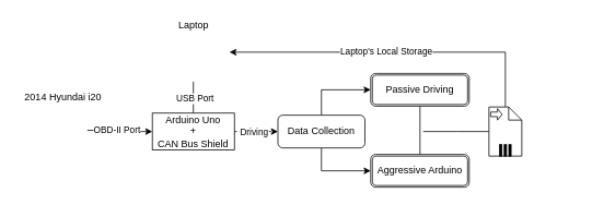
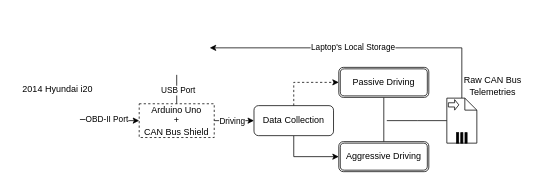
  <mxCell id="0" />
  <mxCell id="1" parent="0" />
  <mxCell id="2" value="" style="shape=image;html=1;verticalAlign=top;verticalLabelPosition=bottom;labelBackgroundColor=#ffffff;imageAspect=0;aspect=fixed;image=https://cdn0.iconfinder.com/data/icons/electronics-line-style/64/Laptop-128.png" vertex="1" parent="1"><mxGeometry x="191" y="41" width="88" height="88" as="geometry" /></mxCell>
  <mxCell id="3" style="edgeStyle=orthogonalEdgeStyle;rounded=0;orthogonalLoop=1;jettySize=auto;html=1;exitX=0.5;exitY=0;exitDx=0;exitDy=0;entryX=0.5;entryY=0.659;entryDx=0;entryDy=0;entryPerimeter=0;endArrow=none;endFill=0;" edge="1" parent="1" source="7" target="2"><mxGeometry relative="1" as="geometry" /></mxCell>
  <mxCell id="4" value="USB Port" style="edgeLabel;html=1;align=center;verticalAlign=middle;resizable=0;points=[];" vertex="1" connectable="0" parent="3"><mxGeometry x="0.16" y="-1" relative="1" as="geometry"><mxPoint y="4" as="offset" /></mxGeometry></mxCell>
- <mxCell id="5" style="edgeStyle=orthogonalEdgeStyle;rounded=0;orthogonalLoop=1;jettySize=auto;html=1;exitX=1;exitY=0.5;exitDx=0;exitDy=0;entryX=0;entryY=0.5;entryDx=0;entryDy=0;endArrow=classic;endFill=1;dashed=1;" edge="1" parent="1" source="7" target="15"><mxGeometry relative="1" as="geometry" /></mxCell>
+ <mxCell id="5" style="edgeStyle=orthogonalEdgeStyle;rounded=0;orthogonalLoop=1;jettySize=auto;html=1;exitX=1;exitY=0.5;exitDx=0;exitDy=0;entryX=0;entryY=0.5;entryDx=0;entryDy=0;endArrow=classic;endFill=1;" edge="1" parent="1" source="7" target="15"><mxGeometry relative="1" as="geometry" /></mxCell>
  <mxCell id="6" value="Driving" style="edgeLabel;html=1;align=center;verticalAlign=middle;resizable=0;points=[];" vertex="1" connectable="0" parent="5"><mxGeometry x="-0.041" y="-1" relative="1" as="geometry"><mxPoint x="-2" y="-1" as="offset" /></mxGeometry></mxCell>
- <mxCell id="7" value="Arduino Uno&lt;br&gt;+&lt;br&gt;CAN Bus Shield" style="rounded=0;whiteSpace=wrap;html=1;" vertex="1" parent="1"><mxGeometry x="185" y="137.5" width="100" height="45" as="geometry" /></mxCell>
+ <mxCell id="7" value="Arduino Uno&lt;br&gt;+&lt;br&gt;CAN Bus Shield" style="rounded=0;whiteSpace=wrap;html=1;dashed=1;" vertex="1" parent="1"><mxGeometry x="185" y="137.5" width="100" height="45" as="geometry" /></mxCell>
  <mxCell id="8" style="edgeStyle=orthogonalEdgeStyle;rounded=0;orthogonalLoop=1;jettySize=auto;html=1;exitX=1;exitY=0.5;exitDx=0;exitDy=0;entryX=0;entryY=0.5;entryDx=0;entryDy=0;" edge="1" parent="1" source="10" target="7"><mxGeometry relative="1" as="geometry" /></mxCell>
  <mxCell id="9" value="OBD-II Port" style="edgeLabel;html=1;align=center;verticalAlign=middle;resizable=0;points=[];" vertex="1" connectable="0" parent="8"><mxGeometry x="-0.128" y="1" relative="1" as="geometry"><mxPoint as="offset" /></mxGeometry></mxCell>
  <mxCell id="10" value="" style="shape=image;html=1;verticalAlign=top;verticalLabelPosition=bottom;labelBackgroundColor=#ffffff;imageAspect=0;aspect=fixed;image=https://cdn4.iconfinder.com/data/icons/transport-115/80/transport-128.png" vertex="1" parent="1"><mxGeometry x="45" y="128" width="61" height="61" as="geometry" /></mxCell>
  <mxCell id="11" value="2014 Hyundai i20" style="text;html=1;align=center;verticalAlign=middle;resizable=0;points=[];autosize=1;" vertex="1" parent="1"><mxGeometry x="20.5" y="108" width="110" height="20" as="geometry" /></mxCell>
- <mxCell id="12" value="Laptop" style="text;html=1;align=center;verticalAlign=middle;resizable=0;points=[];autosize=1;" vertex="1" parent="1"><mxGeometry x="210" y="20" width="50" height="20" as="geometry" /></mxCell>
- <mxCell id="13" style="edgeStyle=orthogonalEdgeStyle;rounded=0;orthogonalLoop=1;jettySize=auto;html=1;exitX=0.5;exitY=0;exitDx=0;exitDy=0;entryX=0;entryY=0.5;entryDx=0;entryDy=0;endArrow=classic;endFill=1;" edge="1" parent="1" source="15" target="17"><mxGeometry relative="1" as="geometry" /></mxCell>
+ <mxCell id="13" style="edgeStyle=orthogonalEdgeStyle;rounded=0;orthogonalLoop=1;jettySize=auto;html=1;exitX=0.5;exitY=0;exitDx=0;exitDy=0;entryX=0;entryY=0.5;entryDx=0;entryDy=0;endArrow=classic;endFill=1;dashed=1;" edge="1" parent="1" source="15" target="17"><mxGeometry relative="1" as="geometry" /></mxCell>
  <mxCell id="14" style="edgeStyle=orthogonalEdgeStyle;rounded=0;orthogonalLoop=1;jettySize=auto;html=1;exitX=0.5;exitY=1;exitDx=0;exitDy=0;entryX=0;entryY=0.5;entryDx=0;entryDy=0;endArrow=classic;endFill=1;" edge="1" parent="1" source="15" target="18"><mxGeometry relative="1" as="geometry" /></mxCell>
  <mxCell id="15" value="Data Collection" style="shape=ext;rounded=1;html=1;whiteSpace=wrap;" vertex="1" parent="1"><mxGeometry x="338" y="140" width="106" height="40" as="geometry" /></mxCell>
  <mxCell id="16" style="edgeStyle=orthogonalEdgeStyle;rounded=0;orthogonalLoop=1;jettySize=auto;html=1;exitX=0.5;exitY=1;exitDx=0;exitDy=0;entryX=0.5;entryY=0;entryDx=0;entryDy=0;endArrow=none;endFill=0;" edge="1" parent="1" source="17" target="18"><mxGeometry relative="1" as="geometry" /></mxCell>
  <mxCell id="17" value="Passive Driving" style="shape=ext;rounded=1;html=1;whiteSpace=wrap;double=1;" vertex="1" parent="1"><mxGeometry x="451" y="89" width="120" height="40" as="geometry" /></mxCell>
- <mxCell id="18" value="Aggressive Arduino" style="shape=ext;rounded=1;html=1;whiteSpace=wrap;double=1;" vertex="1" parent="1"><mxGeometry x="451" y="188" width="120" height="40" as="geometry" /></mxCell>
+ <mxCell id="18" value="Aggressive Driving" style="shape=ext;rounded=1;html=1;whiteSpace=wrap;double=1;" vertex="1" parent="1"><mxGeometry x="451" y="188" width="120" height="40" as="geometry" /></mxCell>
  <mxCell id="19" style="edgeStyle=orthogonalEdgeStyle;rounded=0;orthogonalLoop=1;jettySize=auto;html=1;exitX=0;exitY=0.5;exitDx=0;exitDy=0;exitPerimeter=0;endArrow=none;endFill=0;" edge="1" parent="1" source="22"><mxGeometry relative="1" as="geometry"><mxPoint x="515" y="160" as="targetPoint" /></mxGeometry></mxCell>
  <mxCell id="20" style="edgeStyle=orthogonalEdgeStyle;rounded=0;orthogonalLoop=1;jettySize=auto;html=1;exitX=0.5;exitY=0;exitDx=0;exitDy=0;exitPerimeter=0;entryX=1;entryY=0.25;entryDx=0;entryDy=0;endArrow=classic;endFill=1;" edge="1" parent="1" source="22" target="2"><mxGeometry relative="1" as="geometry" /></mxCell>
  <mxCell id="21" value="Laptop's Local Storage" style="edgeLabel;html=1;align=center;verticalAlign=middle;resizable=0;points=[];" vertex="1" connectable="0" parent="20"><mxGeometry x="0.058" y="-3" relative="1" as="geometry"><mxPoint y="1" as="offset" /></mxGeometry></mxCell>
  <mxCell id="22" value="" style="shape=note;whiteSpace=wrap;size=16;html=1;dropTarget=0;" vertex="1" parent="1"><mxGeometry x="595" y="130" width="40" height="60" as="geometry" /></mxCell>
  <mxCell id="23" value="" style="html=1;shape=singleArrow;arrowWidth=0.4;arrowSize=0.4;outlineConnect=0;" vertex="1" parent="22"><mxGeometry width="14" height="14" relative="1" as="geometry"><mxPoint x="2" y="2" as="offset" /></mxGeometry></mxCell>
  <mxCell id="24" value="" style="html=1;whiteSpace=wrap;shape=parallelMarker;outlineConnect=0;" vertex="1" parent="22"><mxGeometry x="0.5" y="1" width="14" height="14" relative="1" as="geometry"><mxPoint x="-7" y="-14" as="offset" /></mxGeometry></mxCell>
+ <mxCell id="25" value="Raw CAN Bus&lt;br&gt;Telemetries" style="text;html=1;align=center;verticalAlign=middle;resizable=0;points=[];autosize=1;" vertex="1" parent="1"><mxGeometry x="612" y="98" width="87" height="32" as="geometry" /></mxCell>
